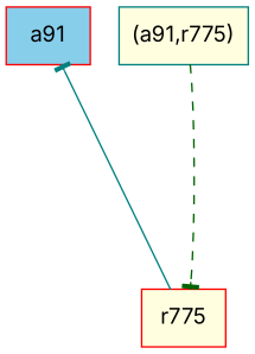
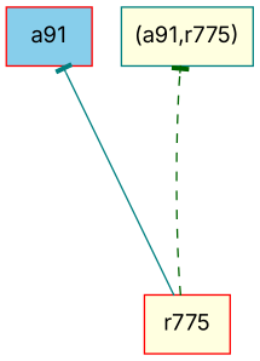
  digraph {
    fontname=Inter
    rankdir=BT
    ranksep=2.0
    node [color=red fillcolor=lightyellow fontname=Inter shape=record style=filled]
    edge [arrowhead=tee fontname=Inter]
    n1 [label="{r775}"]
    n2 [fillcolor=skyblue label="{a91}"]
    n3 [color=teal label="{(a91,r775)}"]
    n1 -> n2 [color=teal style=solid]
-   n3 -> n1 [color=darkgreen style=dashed]
+   n1 -> n3 [color=darkgreen style=dashed]
  }
